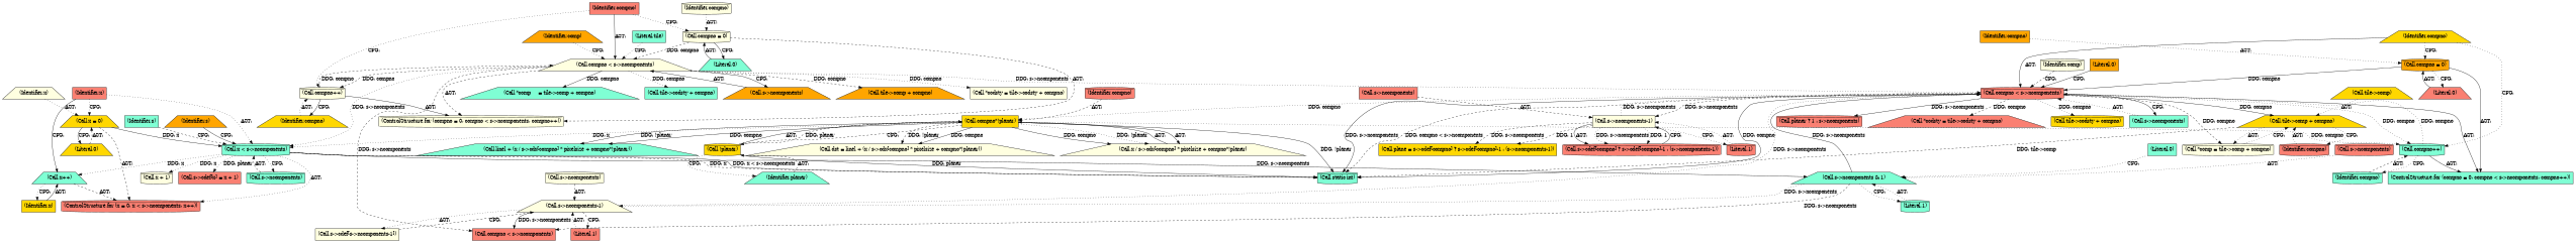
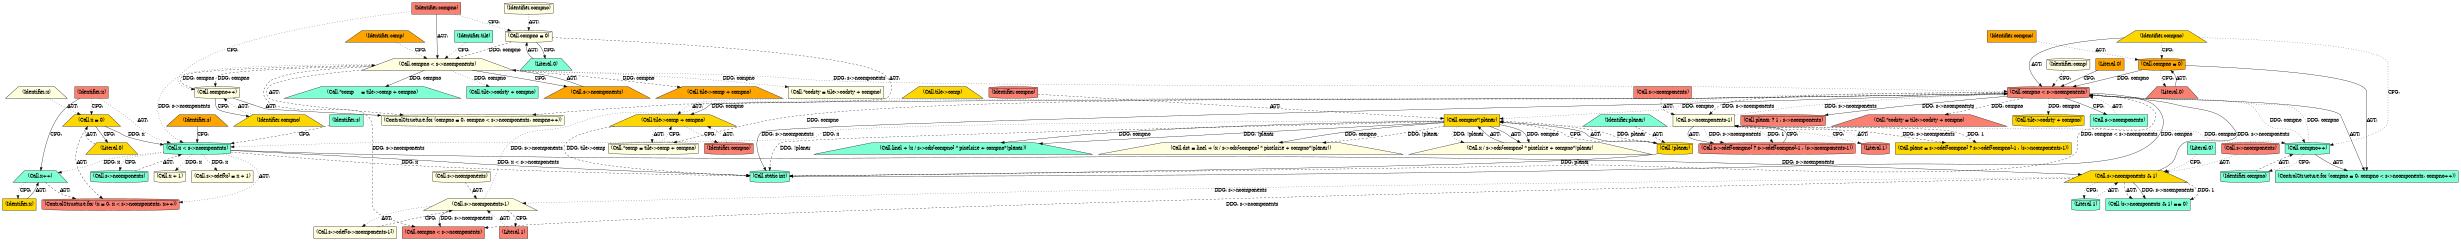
  digraph {
    node [fillcolor=aquamarine shape=cylinder style=filled]
    edge [style=dotted]
    n1 [fillcolor=gold label="(Call,tile->comp + compno)" shape=trapezium]
    n2 [label="(Call,static int)"]
    n3 [fillcolor=lightyellow label="(Call,*comp = tile->comp + compno)"]
    n4 [fillcolor=salmon label="(Identifier,compno)"]
    n5 [fillcolor=salmon label="(Call,compno < s->ncomponents)"]
    n6 [label="(Call,compno++)"]
    n7 [fillcolor=gold label="(Call,compno*!planar)" shape=box]
    n8 [fillcolor=lightyellow label="(Call,s->ncomponents-1)" shape=box]
    n9 [fillcolor=salmon label="(Call,planar ? 1 : s->ncomponents)"]
    n10 [label="(ControlStructure,for (compno = 0; compno < s->ncomponents; compno++))" shape=box]
    n11 [fillcolor=salmon label="(Call,*codsty = tile->codsty + compno)" shape=trapezium]
    n12 [fillcolor=gold label="(Call,tile->codsty + compno)"]
    n13 [label="(Call,s->ncomponents)" shape=box]
    n14 [label="(Identifier,compno)"]
    n15 [fillcolor=gold label="(Call,!planar)"]
    n16 [label="(Call,linel + (x / s->cdx[compno] * pixelsize + compno*!planar))" shape=trapezium]
    n17 [fillcolor=lightyellow label="(Call,dst = linel + (x / s->cdx[compno] * pixelsize + compno*!planar))" shape=trapezium]
    n18 [fillcolor=lightyellow label="(Call,x / s->cdx[compno] * pixelsize + compno*!planar)" shape=trapezium]
    n19 [label="(Call,x < s->ncomponents)"]
    n20 [fillcolor=gold label="(Call,plane = s->cdef[compno] ? s->cdef[compno]-1 : (s->ncomponents-1))" shape=box]
    n21 [fillcolor=salmon label="(Call,s->cdef[compno] ? s->cdef[compno]-1 : (s->ncomponents-1))"]
    n22 [fillcolor=salmon label="(Literal,1)"]
    n23 [label="(Identifier,planar)" shape=trapezium]
    n24 [fillcolor=orange label="(Call,compno = 0)"]
    n25 [fillcolor=salmon label="(Literal,0)" shape=trapezium]
-   n26 [label="(Call,s->ncomponents & 1)" shape=trapezium]
+   n26 [fillcolor=gold label="(Call,s->ncomponents & 1)" shape=trapezium]
    n27 [fillcolor=lightyellow label="(Call,s->ncomponents-1)" shape=trapezium]
    n28 [label="(Literal,1)"]
+   n29 [label="(Call,(s->ncomponents & 1) == 0)" shape=box]
    n30 [fillcolor=salmon label="(Call,compno < s->ncomponents)" shape=box]
    n31 [fillcolor=salmon label="(Literal,1)" shape=box]
    n32 [fillcolor=lightyellow label="(Call,s->cdef[s->ncomponents-1])" shape=box]
    n33 [label="(Call,x++)" shape=trapezium]
    n34 [label="(Call,s->ncomponents)"]
    n35 [fillcolor=lightyellow label="(Call,x + 1)"]
    n36 [fillcolor=salmon label="(ControlStructure,for (x = 0; x < s->ncomponents; x++))"]
-   n37 [fillcolor=salmon label="(Call,s->cdef[x] = x + 1)" shape=box]
+   n37 [fillcolor=lightyellow label="(Call,s->cdef[x] = x + 1)" shape=box]
    n38 [fillcolor=gold label="(Identifier,x)" shape=box]
    n39 [fillcolor=gold label="(Call,x = 0)" shape=trapezium]
    n40 [fillcolor=gold label="(Literal,0)" shape=trapezium]
    n41 [fillcolor=lightyellow label="(Call,compno < s->ncomponents)" shape=trapezium]
    n42 [fillcolor=lightyellow label="(Call,compno++)"]
    n43 [fillcolor=lightyellow label="(ControlStructure,for (compno = 0; compno < s->ncomponents; compno++))"]
    n44 [label="(Call,*comp     = tile->comp + compno)" shape=trapezium]
    n45 [label="(Call,tile->codsty + compno)" shape=box]
    n46 [fillcolor=orange label="(Call,s->ncomponents)" shape=trapezium]
    n47 [fillcolor=orange label="(Call,tile->comp + compno)" shape=trapezium]
    n48 [fillcolor=lightyellow label="(Call,*codsty = tile->codsty + compno)" shape=box]
    n49 [fillcolor=gold label="(Identifier,compno)" shape=trapezium]
    n50 [fillcolor=lightyellow label="(Call,compno = 0)"]
    n51 [label="(Literal,0)" shape=trapezium]
    n52 [label="(Identifier,s)" shape=box]
    n53 [fillcolor=lightyellow label="(Identifier,comp)"]
    n54 [fillcolor=salmon label="(Call,s->ncomponents)"]
    n55 [fillcolor=gold label="(Identifier,compno)" shape=trapezium]
    n56 [fillcolor=gold label="(Call,tile->comp)" shape=trapezium]
    n57 [fillcolor=salmon label="(Identifier,x)" shape=box]
    n58 [fillcolor=lightyellow label="(Identifier,x)" shape=trapezium]
    n59 [fillcolor=lightyellow label="(Identifier,compno)"]
    n60 [fillcolor=lightyellow label="(Call,s->ncomponents)"]
    n61 [fillcolor=orange label="(Identifier,s)" shape=trapezium]
-   n62 [label="(Literal,tile)" shape=box]
+   n62 [label="(Identifier,tile)" shape=box]
    n63 [fillcolor=orange label="(Identifier,comp)" shape=trapezium]
    n64 [fillcolor=orange label="(Literal,0)" shape=box]
    n65 [fillcolor=salmon label="(Identifier,compno)"]
    n66 [fillcolor=salmon label="(Identifier,compno)" shape=box]
    n67 [label="(Literal,0)" shape=box]
    n68 [fillcolor=orange label="(Identifier,compno)" shape=box]
    n69 [fillcolor=salmon label="(Call,s->ncomponents)" shape=box]
    n1 -> n2 [label="DDG: tile->comp" style=dashed]
    n1 -> n3 [label="AST: "]
    n1 -> n4 [label="CFG: "]
    n3 -> n1 [label="CFG: "]
    n4 -> n1 [label="AST: "]
    n5 -> n1 [label="DDG: compno" style=solid]
    n5 -> n2 [label="DDG: s->ncomponents" style=solid]
    n5 -> n2 [label="DDG: compno < s->ncomponents" style=dashed]
    n5 -> n2 [label="DDG: compno" style=solid]
    n5 -> n3 [label="DDG: compno" style=dashed]
    n5 -> n6 [label="DDG: compno"]
    n5 -> n7 [label="DDG: compno"]
    n5 -> n8 [label="DDG: s->ncomponents" style=dashed]
    n5 -> n9 [label="DDG: s->ncomponents" style=solid]
    n5 -> n10 [label="AST: " style=solid]
    n5 -> n11 [label="DDG: compno" style=dashed]
    n5 -> n12 [label="DDG: compno"]
    n5 -> n13 [label="CFG: " style=solid]
    n6 -> n5 [label="DDG: compno"]
    n6 -> n10 [label="AST: " style=solid]
    n6 -> n14 [label="CFG: "]
-   n7 -> n2 [label="DDG: !planar" style=solid]
+   n7 -> n2 [label="DDG: !planar" style=dashed]
    n7 -> n6 [label="DDG: compno"]
    n7 -> n15 [label="CFG: " style=dashed]
    n7 -> n16 [label="DDG: compno" style=solid]
    n7 -> n16 [label="DDG: !planar" style=solid]
    n7 -> n17 [label="DDG: compno" style=solid]
    n7 -> n17 [label="DDG: !planar" style=dashed]
    n7 -> n18 [label="AST: " style=solid]
    n7 -> n18 [label="DDG: compno" style=solid]
    n7 -> n18 [label="DDG: !planar"]
    n7 -> n19 [label="DDG: x"]
    n8 -> n5 [label="DDG: s->ncomponents"]
    n8 -> n20 [label="DDG: s->ncomponents" style=dashed]
    n8 -> n20 [label="DDG: 1" style=dashed]
    n8 -> n21 [label="AST: " style=solid]
    n8 -> n21 [label="DDG: s->ncomponents"]
    n8 -> n21 [label="DDG: 1"]
    n8 -> n22 [label="CFG: "]
    n13 -> n5 [label="AST: "]
    n14 -> n6 [label="AST: " style=dashed]
    n15 -> n2 [label="DDG: planar" style=solid]
    n15 -> n7 [label="AST: " style=solid]
    n15 -> n7 [label="DDG: planar" style=dashed]
-   n15 -> n23 [label="CFG: "]
    n18 -> n7 [label="AST: " style=solid]
    n19 -> n2 [label="DDG: x" style=dashed]
    n19 -> n2 [label="DDG: x < s->ncomponents" style=solid]
    n19 -> n26 [label="DDG: s->ncomponents" style=solid]
    n19 -> n33 [label="DDG: x"]
    n19 -> n34 [label="CFG: "]
    n19 -> n35 [label="DDG: x"]
    n19 -> n36 [label="AST: "]
-   n19 -> n37 [label="DDG: planar"]
+   n19 -> n37 [label="DDG: x"]
    n21 -> n8 [label="CFG: " style=solid]
    n22 -> n8 [label="AST: "]
    n23 -> n15 [label="AST: " style=dashed]
    n24 -> n5 [label="DDG: compno" style=solid]
    n24 -> n10 [label="AST: " style=solid]
    n24 -> n25 [label="CFG: "]
    n25 -> n24 [label="AST: " style=solid]
    n26 -> n5 [label="DDG: s->ncomponents" style=solid]
    n26 -> n27 [label="DDG: s->ncomponents"]
    n26 -> n28 [label="CFG: "]
+   n26 -> n29 [label="AST: " style=dashed]
+   n26 -> n29 [label="DDG: s->ncomponents" style=solid]
+   n26 -> n29 [label="DDG: 1" style=dashed]
    n26 -> n30 [label="DDG: s->ncomponents" style=dashed]
    n27 -> n5 [label="DDG: s->ncomponents"]
    n27 -> n30 [label="DDG: s->ncomponents" style=solid]
    n27 -> n31 [label="CFG: " style=dashed]
    n27 -> n32 [label="AST: "]
    n28 -> n26 [label="AST: "]
    n31 -> n27 [label="AST: "]
    n32 -> n27 [label="CFG: " style=dashed]
    n33 -> n36 [label="AST: " style=dashed]
    n33 -> n38 [label="CFG: "]
    n34 -> n19 [label="AST: " style=dashed]
    n38 -> n33 [label="AST: " style=solid]
    n39 -> n19 [label="DDG: x" style=solid]
    n39 -> n36 [label="AST: " style=dashed]
    n39 -> n40 [label="CFG: " style=solid]
    n40 -> n39 [label="AST: " style=dashed]
    n41 -> n5 [label="DDG: s->ncomponents"]
    n41 -> n19 [label="DDG: s->ncomponents"]
    n41 -> n30 [label="DDG: s->ncomponents" style=dashed]
    n41 -> n42 [label="DDG: compno" style=dashed]
    n41 -> n43 [label="AST: " style=dashed]
    n41 -> n44 [label="DDG: compno" style=solid]
    n41 -> n45 [label="DDG: compno"]
    n41 -> n46 [label="CFG: " style=solid]
    n41 -> n47 [label="DDG: compno" style=dashed]
    n41 -> n48 [label="DDG: compno"]
    n42 -> n41 [label="DDG: compno" style=dashed]
    n42 -> n43 [label="AST: " style=solid]
    n42 -> n49 [label="CFG: " style=solid]
    n46 -> n41 [label="AST: " style=solid]
    n49 -> n42 [label="AST: "]
    n50 -> n41 [label="DDG: compno" style=dashed]
    n50 -> n43 [label="AST: " style=dashed]
    n50 -> n51 [label="CFG: " style=solid]
    n51 -> n50 [label="AST: " style=solid]
    n52 -> n19 [label="CFG: " style=dashed]
    n53 -> n5 [label="CFG: " style=dashed]
    n54 -> n26 [label="AST: "]
    n55 -> n5 [label="AST: " style=solid]
    n55 -> n6 [label="CFG: "]
    n55 -> n24 [label="CFG: "]
    n56 -> n1 [label="AST: "]
    n57 -> n19 [label="AST: "]
    n57 -> n33 [label="CFG: " style=solid]
    n57 -> n39 [label="CFG: "]
    n58 -> n39 [label="AST: "]
    n59 -> n50 [label="AST: "]
    n60 -> n27 [label="AST: " style=dashed]
    n61 -> n19 [label="CFG: " style=solid]
    n62 -> n41 [label="CFG: "]
    n63 -> n41 [label="CFG: "]
    n64 -> n5 [label="CFG: " style=solid]
    n65 -> n7 [label="AST: " style=dashed]
    n66 -> n41 [label="AST: " style=solid]
    n66 -> n42 [label="CFG: "]
    n66 -> n50 [label="CFG: "]
    n67 -> n26 [label="CFG: "]
    n68 -> n24 [label="AST: "]
    n69 -> n8 [label="AST: " style=dashed]
  }
